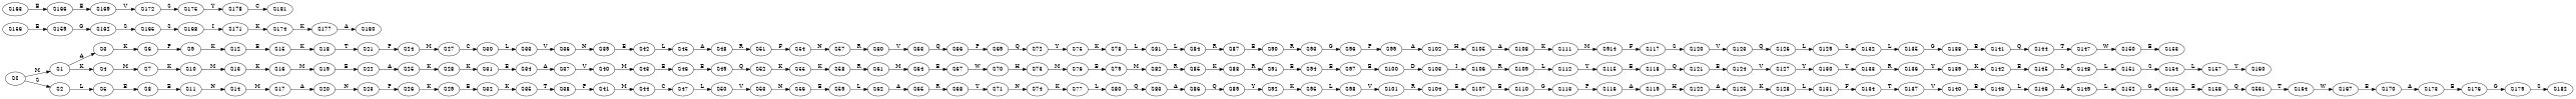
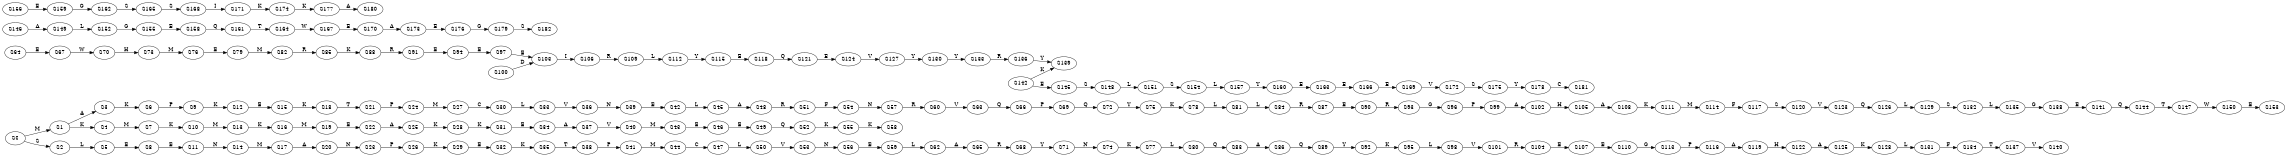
  strict digraph {
    rankdir=LR
    S0
    S1
    S2
    S3
    S4
    S5
    S6
    S7
    S8
    S9
    S10
    S11
    S12
    S13
    S14
    S15
    S16
    S17
    S18
    S19
    S20
    S21
    S22
    S23
    S24
    S25
    S26
    S27
    S28
    S29
    S30
    S31
    S32
    S33
    S34
    S35
    S36
    S37
    S38
    S39
    S40
    S41
    S42
    S43
    S44
    S45
    S46
    S47
    S48
    S49
    S50
    S51
    S52
    S53
    S54
    S55
    S56
    S57
    S58
    S59
    S60
-   S61
    S62
    S63
    S64
    S65
    S66
    S67
    S68
    S69
    S70
    S71
    S72
    S73
    S74
    S75
    S76
    S77
    S78
    S79
    S80
    S81
    S82
    S83
    S84
    S85
    S86
    S87
    S88
    S89
    S90
    S91
    S92
    S93
    S94
    S95
    S96
    S97
    S98
    S99
    S100
    S101
    S102
    S103
    S104
    S105
    S106
    S107
    S108
    S109
    S110
    S111
    S112
    S113
-   S114 [label=S914]
+   S114
    S115
    S116
    S117
    S118
    S119
    S120
    S121
    S122
    S123
    S124
    S125
    S126
    S127
    S128
    S129
    S130
    S131
    S132
    S133
    S134
    S135
    S136
    S137
    S138
    S139
    S140
    S141
    S142
-   S143
    S144
    S145
    S146
    S147
    S148
    S149
    S150
    S151
    S152
    S153
    S154
    S155
    S157
    S158
    S156
    S159
    S160
-   S161 [label=S561]
+   S161
    S162
    S163
    S164
    S165
    S166
    S167
    S168
    S169
    S170
    S171
    S172
    S173
    S174
    S175
    S176
    S177
    S178
    S179
    S180
    S181
    S182
    S0 -> S1 [label=M]
    S0 -> S2 [label=S]
    S1 -> S3 [label=A]
    S1 -> S4 [label=K]
    S2 -> S5 [label=L]
    S3 -> S6 [label=K]
    S4 -> S7 [label=M]
    S5 -> S8 [label=E]
    S6 -> S9 [label=P]
    S7 -> S10 [label=K]
    S8 -> S11 [label=E]
    S9 -> S12 [label=K]
    S10 -> S13 [label=M]
    S11 -> S14 [label=N]
    S12 -> S15 [label=E]
    S13 -> S16 [label=K]
    S14 -> S17 [label=M]
    S15 -> S18 [label=K]
    S16 -> S19 [label=M]
    S17 -> S20 [label=A]
    S18 -> S21 [label=T]
    S19 -> S22 [label=E]
    S20 -> S23 [label=N]
    S21 -> S24 [label=P]
    S22 -> S25 [label=A]
    S23 -> S26 [label=P]
    S24 -> S27 [label=M]
    S25 -> S28 [label=K]
    S26 -> S29 [label=K]
    S27 -> S30 [label=C]
    S28 -> S31 [label=K]
    S29 -> S32 [label=E]
    S30 -> S33 [label=L]
    S31 -> S34 [label=E]
    S32 -> S35 [label=K]
    S33 -> S36 [label=V]
    S34 -> S37 [label=A]
    S35 -> S38 [label=T]
    S36 -> S39 [label=N]
    S37 -> S40 [label=V]
    S38 -> S41 [label=P]
    S39 -> S42 [label=E]
    S40 -> S43 [label=M]
    S41 -> S44 [label=M]
    S42 -> S45 [label=L]
    S43 -> S46 [label=E]
    S44 -> S47 [label=C]
    S45 -> S48 [label=A]
    S46 -> S49 [label=E]
    S47 -> S50 [label=L]
    S48 -> S51 [label=R]
    S49 -> S52 [label=Q]
    S50 -> S53 [label=V]
    S51 -> S54 [label=F]
    S52 -> S55 [label=K]
    S53 -> S56 [label=N]
    S54 -> S57 [label=N]
    S55 -> S58 [label=K]
    S56 -> S59 [label=E]
    S57 -> S60 [label=R]
-   S58 -> S61 [label=R]
    S59 -> S62 [label=L]
    S60 -> S63 [label=V]
-   S61 -> S64 [label=M]
    S62 -> S65 [label=A]
    S63 -> S66 [label=Q]
    S64 -> S67 [label=E]
    S65 -> S68 [label=R]
    S66 -> S69 [label=P]
    S67 -> S70 [label=W]
    S68 -> S71 [label=Y]
    S69 -> S72 [label=Q]
    S70 -> S73 [label=H]
    S71 -> S74 [label=N]
    S72 -> S75 [label=Y]
    S73 -> S76 [label=M]
    S74 -> S77 [label=K]
    S75 -> S78 [label=K]
    S76 -> S79 [label=E]
    S77 -> S80 [label=L]
    S78 -> S81 [label=L]
    S79 -> S82 [label=M]
    S80 -> S83 [label=Q]
    S81 -> S84 [label=L]
    S82 -> S85 [label=R]
    S83 -> S86 [label=A]
    S84 -> S87 [label=R]
    S85 -> S88 [label=K]
    S86 -> S89 [label=Q]
    S87 -> S90 [label=E]
    S88 -> S91 [label=R]
    S89 -> S92 [label=Y]
    S90 -> S93 [label=R]
    S91 -> S94 [label=E]
    S92 -> S95 [label=K]
    S93 -> S96 [label=G]
    S94 -> S97 [label=E]
    S95 -> S98 [label=L]
    S96 -> S99 [label=P]
-   S97 -> S100 [label=E]
+   S97 -> S103 [label=E]
    S98 -> S101 [label=V]
    S99 -> S102 [label=A]
    S100 -> S103 [label=D]
    S101 -> S104 [label=R]
    S102 -> S105 [label=H]
    S103 -> S106 [label=I]
    S104 -> S107 [label=E]
    S105 -> S108 [label=A]
    S106 -> S109 [label=R]
    S107 -> S110 [label=E]
    S108 -> S111 [label=K]
    S109 -> S112 [label=L]
    S110 -> S113 [label=G]
    S111 -> S114 [label=M]
    S112 -> S115 [label=Y]
    S113 -> S116 [label=P]
    S114 -> S117 [label=F]
    S115 -> S118 [label=E]
    S116 -> S119 [label=A]
    S117 -> S120 [label=S]
    S118 -> S121 [label=Q]
    S119 -> S122 [label=H]
    S120 -> S123 [label=V]
    S121 -> S124 [label=E]
    S122 -> S125 [label=A]
    S123 -> S126 [label=Q]
    S124 -> S127 [label=V]
    S125 -> S128 [label=K]
    S126 -> S129 [label=L]
    S127 -> S130 [label=Y]
    S128 -> S131 [label=L]
    S129 -> S132 [label=S]
    S130 -> S133 [label=Y]
    S131 -> S134 [label=F]
    S132 -> S135 [label=L]
    S133 -> S136 [label=R]
    S134 -> S137 [label=T]
    S135 -> S138 [label=G]
    S136 -> S139 [label=Y]
    S137 -> S140 [label=V]
    S138 -> S141 [label=E]
-   S139 -> S142 [label=K]
-   S140 -> S143 [label=E]
+   S142 -> S139 [label=K]
    S141 -> S144 [label=Q]
    S142 -> S145 [label=E]
-   S143 -> S146 [label=L]
    S144 -> S147 [label=T]
    S145 -> S148 [label=S]
    S146 -> S149 [label=A]
    S147 -> S150 [label=W]
    S148 -> S151 [label=L]
    S149 -> S152 [label=L]
    S150 -> S153 [label=E]
    S151 -> S154 [label=S]
    S152 -> S155 [label=G]
    S154 -> S157 [label=L]
    S155 -> S158 [label=E]
    S157 -> S160 [label=Y]
    S158 -> S161 [label=Q]
    S156 -> S159 [label=E]
    S159 -> S162 [label=G]
+   S160 -> S163 [label=E]
    S161 -> S164 [label=T]
    S162 -> S165 [label=S]
    S163 -> S166 [label=E]
    S164 -> S167 [label=W]
    S165 -> S168 [label=S]
    S166 -> S169 [label=E]
    S167 -> S170 [label=E]
    S168 -> S171 [label=I]
    S169 -> S172 [label=V]
    S170 -> S173 [label=A]
    S171 -> S174 [label=K]
    S172 -> S175 [label=S]
    S173 -> S176 [label=E]
    S174 -> S177 [label=K]
    S175 -> S178 [label=Y]
    S176 -> S179 [label=G]
    S177 -> S180 [label=A]
    S178 -> S181 [label=C]
    S179 -> S182 [label=S]
  }
